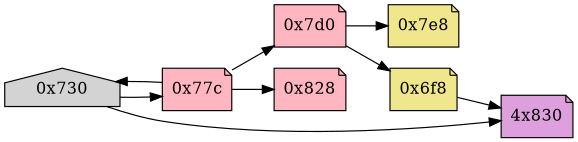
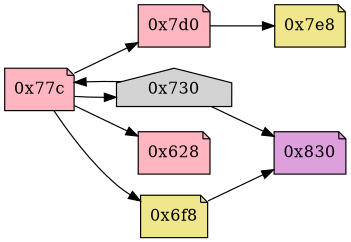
  strict digraph {
    "edge"="{}"
    file="/Users/mark/Documents//论文//第二篇论文//2018-08-24交论文后的备份/2019/CFG/small-programs/1b-1-2-2-2-gt63_gt127-0-0-0/1576_recovered.dot"
    "graph"="{u'file': u'/Users/mark/Documents//\u8bba\u6587//\u7b2c\u4e8c\u7bc7\u8bba\u6587//2018-08-24\u4ea4\u8bba\u6587\u540e\u7684\u5907\u4efd/2019/CFG/small-programs/1b-1-2-2-2-gt63_gt127-0-0-0/1576_recovered.dot'}"
    "node"="{u'opcode': u''}"
    rankdir=LR
    node [fillcolor=lightpink opcode="[u'mov', u'bl', u'ldr', u'b']" shape=note style=filled]
    "0x7e8" [fillcolor=khaki]
-   "0x830" [fillcolor=plum opcode="[u'mov', u'sub', u'pop']" label="4x830"]
+   "0x830" [fillcolor=plum opcode="[u'mov', u'sub', u'pop']"]
    "0x77c" [opcode="[u'ldr', u'ldr', u'ldrb', u'strb', u'ldr', u'b']"]
    "0x7d0" [opcode="[u'ldr', u'b']"]
    "0x730" [fillcolor=lightgrey shape=house]
-   "0x628" [opcode="[u'push', u'add', u'sub', u'add', u'str', u'ldr', u'ldr', u'ldr', u'add', u'ldr', u'add', u'ldr', u'add', u'ldr', u'add', u'b']" label="0x828"]
+   "0x628" [opcode="[u'push', u'add', u'sub', u'add', u'str', u'ldr', u'ldr', u'ldr', u'add', u'ldr', u'add', u'ldr', u'add', u'ldr', u'add', u'b']"]
    "0x6f8" [fillcolor=khaki]
    "0x77c" -> "0x7d0"
    "0x77c" -> "0x730"
    "0x77c" -> "0x628"
    "0x7d0" -> "0x7e8"
-   "0x7d0" -> "0x6f8"
+   "0x77c" -> "0x6f8"
    "0x730" -> "0x830"
    "0x730" -> "0x77c"
    "0x6f8" -> "0x830"
  }
